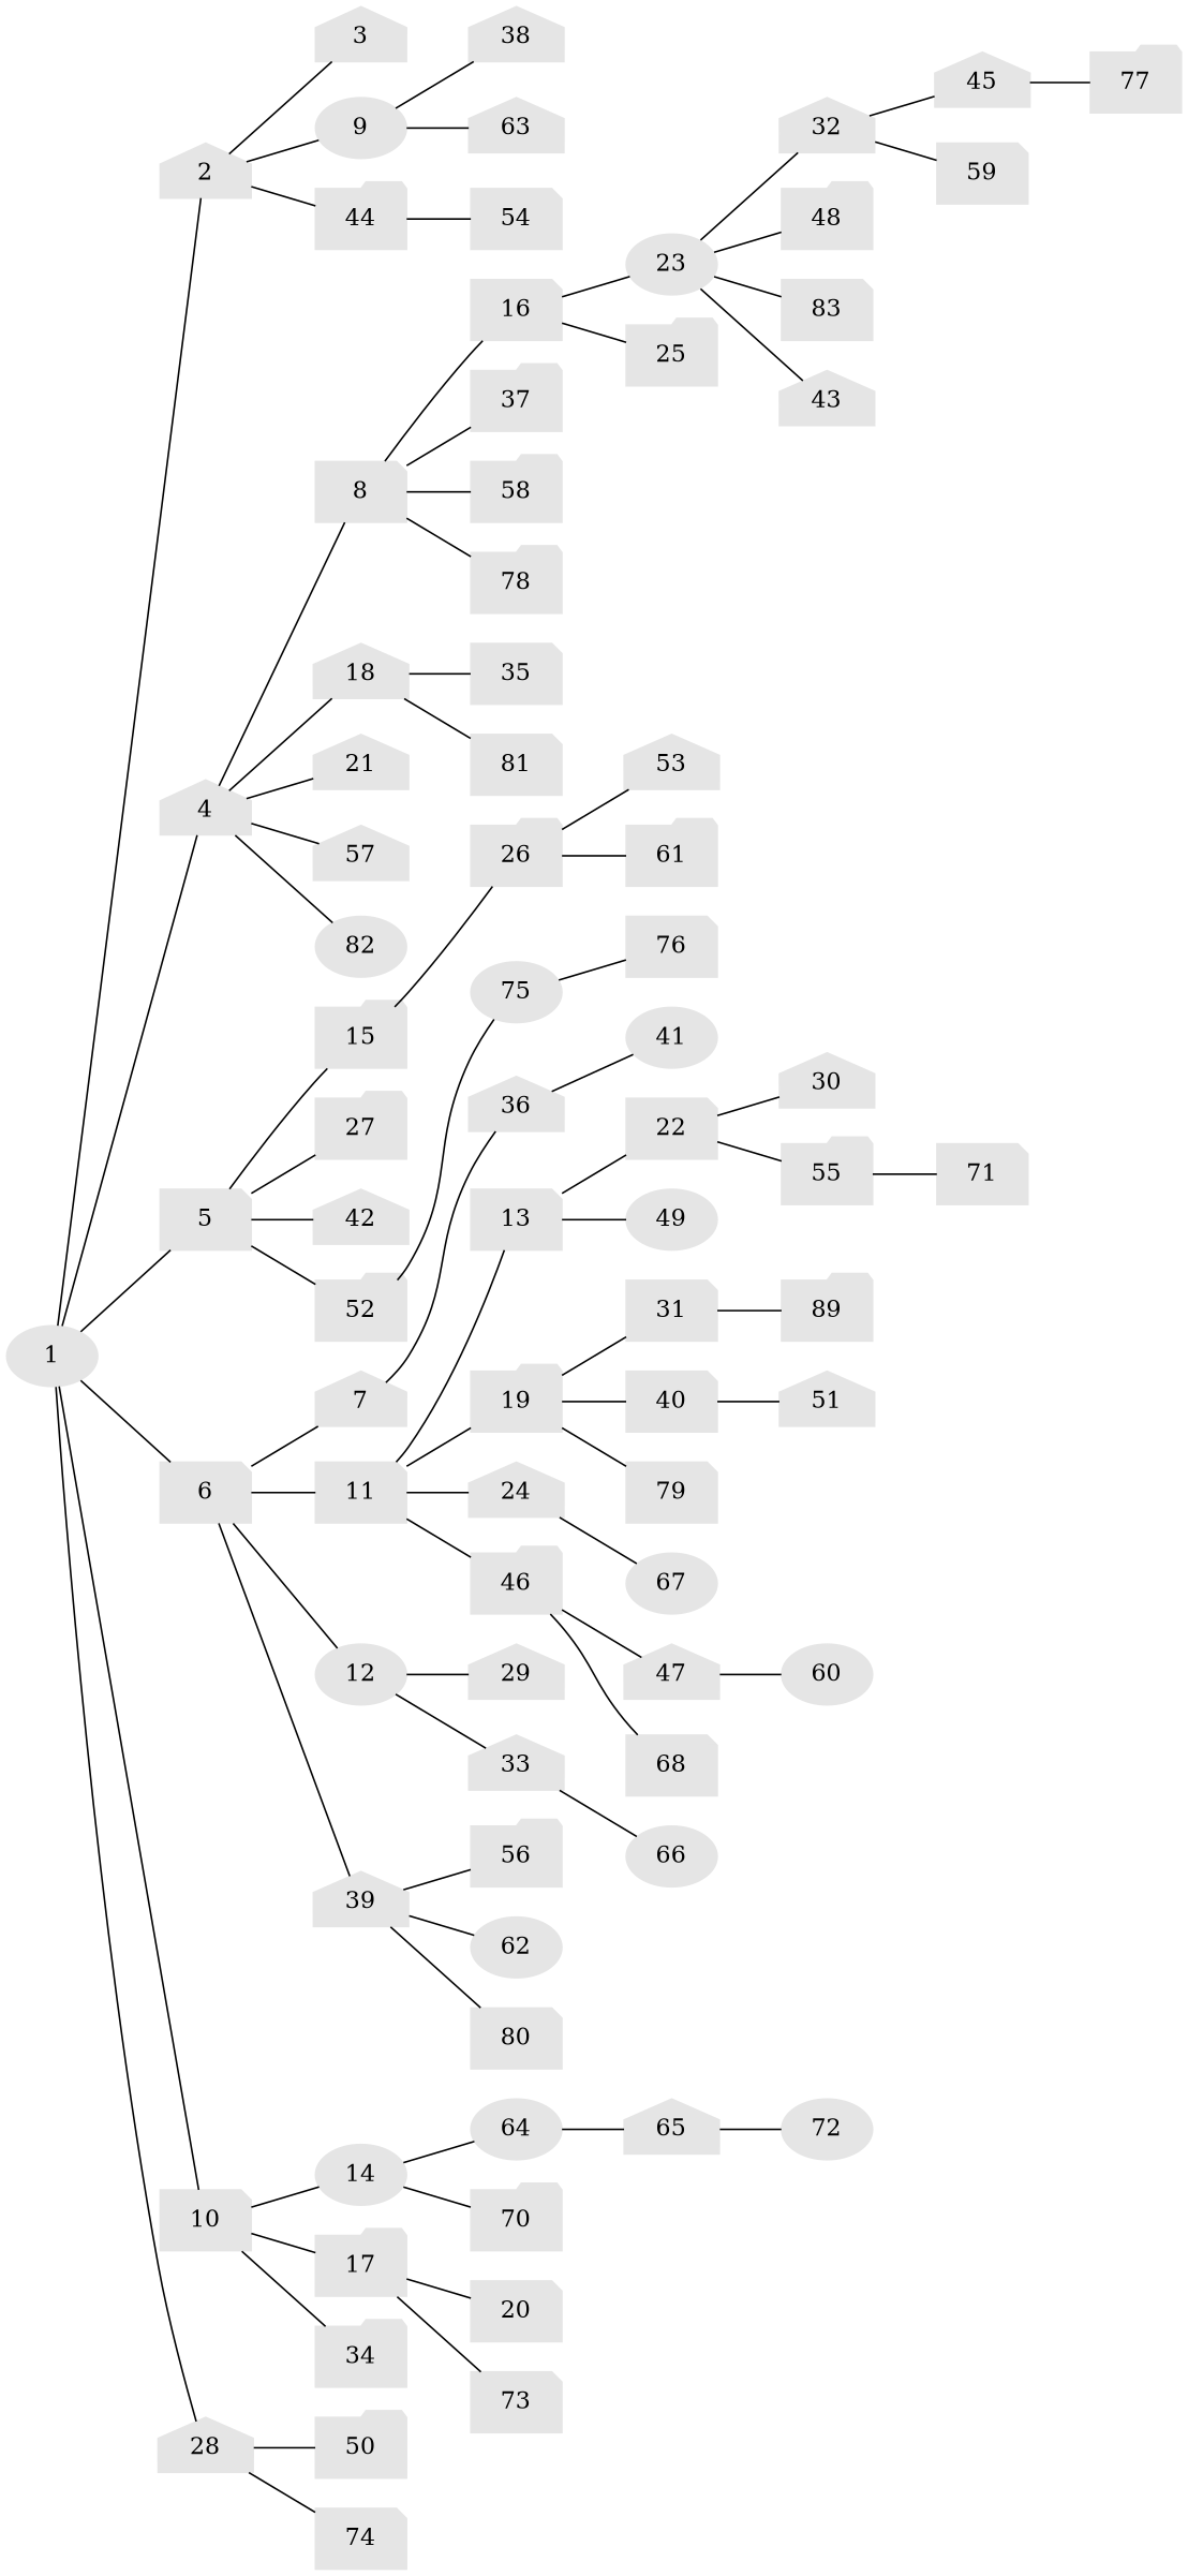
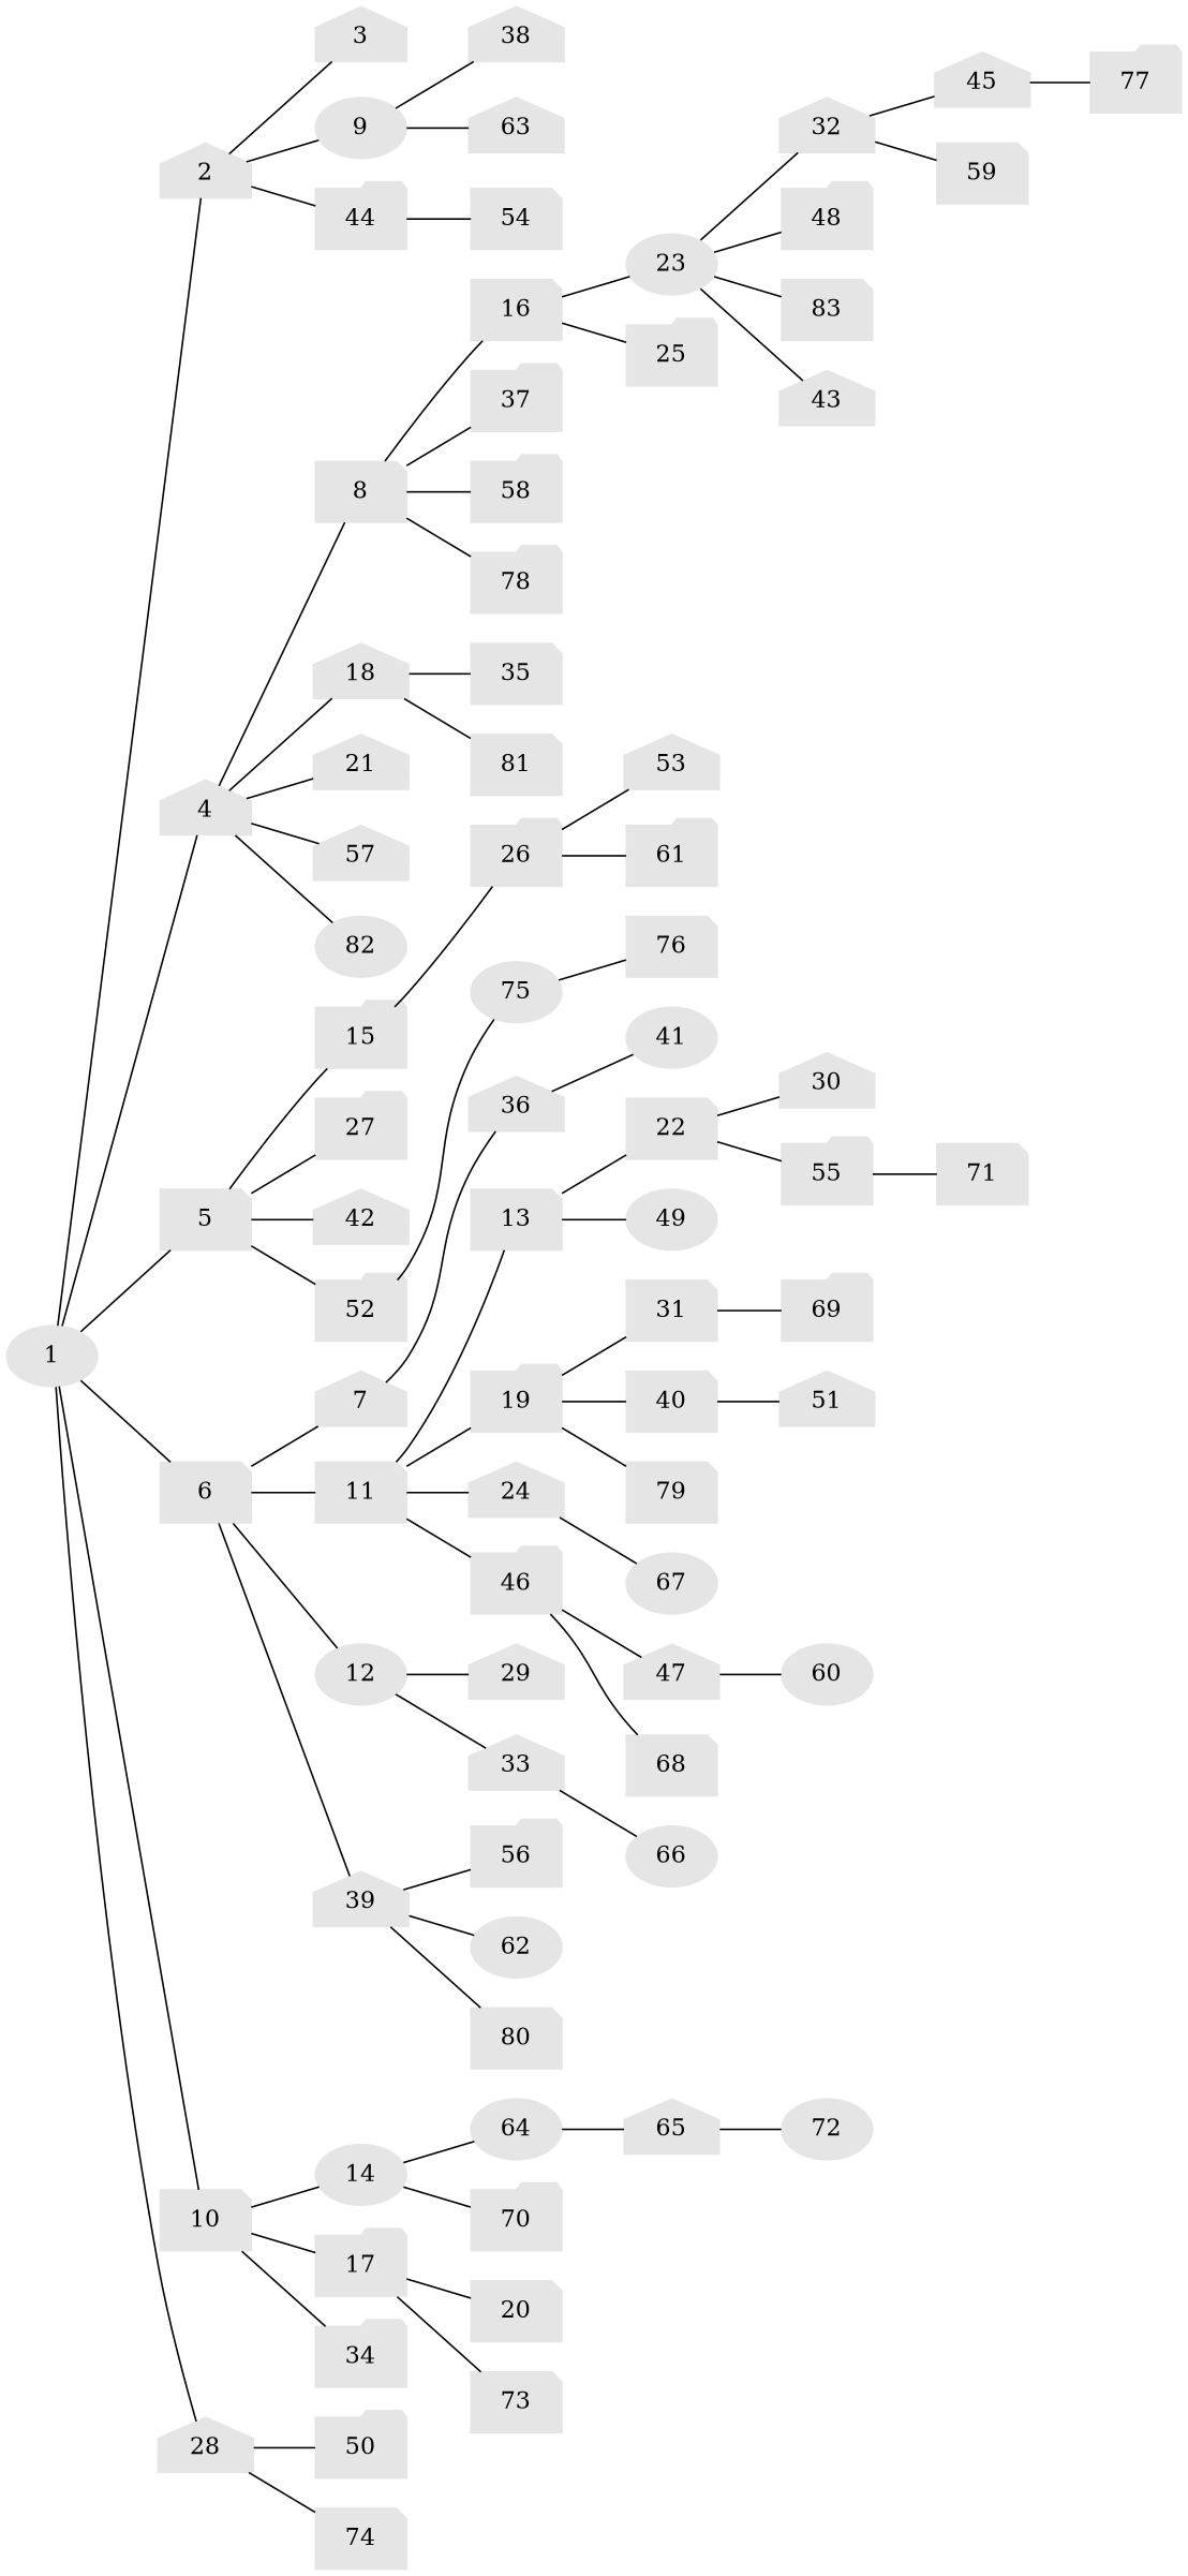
  graph {
    rankdir=LR
    node [color=gray90 shape=house style=filled]
    1 [shape=ellipse]
    2
    4
    5 [shape=note]
    6 [shape=note]
    10 [shape=note]
    28
    3
    9 [shape=ellipse]
    44 [shape=folder]
    8 [shape=note]
    18
    21
    57
    82 [shape=ellipse]
    15 [shape=folder]
    27 [shape=folder]
    42
    52 [shape=folder]
    7
    11 [shape=note]
    12 [shape=ellipse]
    39
    14 [shape=ellipse]
    17 [shape=folder]
    34 [shape=folder]
    50 [shape=folder]
    74 [shape=note]
    38
    63
    54 [shape=note]
    16 [shape=note]
    37 [shape=folder]
    58 [shape=folder]
    78 [shape=folder]
    35 [shape=note]
    81 [shape=note]
    26 [shape=folder]
    75 [shape=ellipse]
    36
    13 [shape=note]
    19 [shape=folder]
    24
    46 [shape=folder]
    29
    33
    56 [shape=folder]
    62 [shape=ellipse]
    80 [shape=note]
    41 [shape=ellipse]
    23 [shape=ellipse]
    25 [shape=folder]
    64 [shape=ellipse]
    70 [shape=folder]
    20 [shape=note]
    73 [shape=note]
    22 [shape=note]
    49 [shape=ellipse]
    31 [shape=note]
    40 [shape=note]
    79 [shape=note]
    67 [shape=ellipse]
    47
    68 [shape=note]
    66 [shape=ellipse]
    30
    55 [shape=folder]
    65
    53
    61 [shape=folder]
    32
    48 [shape=folder]
    83 [shape=note]
    43
-   69 [shape=folder label=89]
+   69 [shape=folder]
    51
    71 [shape=note]
    45
    59 [shape=note]
    77 [shape=folder]
    60 [shape=ellipse]
    76 [shape=note]
    72 [shape=ellipse]
    1 -- 2
    1 -- 4
    1 -- 5
    1 -- 6
    1 -- 10
    1 -- 28
    2 -- 3
    2 -- 9
    2 -- 44
    4 -- 8
    4 -- 18
    4 -- 21
    4 -- 57
    4 -- 82
    5 -- 15
    5 -- 27
    5 -- 42
    5 -- 52
    6 -- 7
    6 -- 11
    6 -- 12
    6 -- 39
    10 -- 14
    10 -- 17
    10 -- 34
    28 -- 50
    28 -- 74
    9 -- 38
    9 -- 63
    44 -- 54
    8 -- 16
    8 -- 37
    8 -- 58
    8 -- 78
    18 -- 35
    18 -- 81
    15 -- 26
    52 -- 75
    7 -- 36
    11 -- 13
    11 -- 19
    11 -- 24
    11 -- 46
    12 -- 29
    12 -- 33
    39 -- 56
    39 -- 62
    39 -- 80
    14 -- 64
    14 -- 70
    17 -- 20
    17 -- 73
    16 -- 23
    16 -- 25
    26 -- 53
    26 -- 61
    75 -- 76
    36 -- 41
    13 -- 22
    13 -- 49
    19 -- 31
    19 -- 40
    19 -- 79
    24 -- 67
    46 -- 47
    46 -- 68
    33 -- 66
    23 -- 32
    23 -- 48
    23 -- 83
    23 -- 43
    64 -- 65
    22 -- 30
    22 -- 55
    31 -- 69
    40 -- 51
    47 -- 60
    55 -- 71
    65 -- 72
    32 -- 45
    32 -- 59
    45 -- 77
  }
